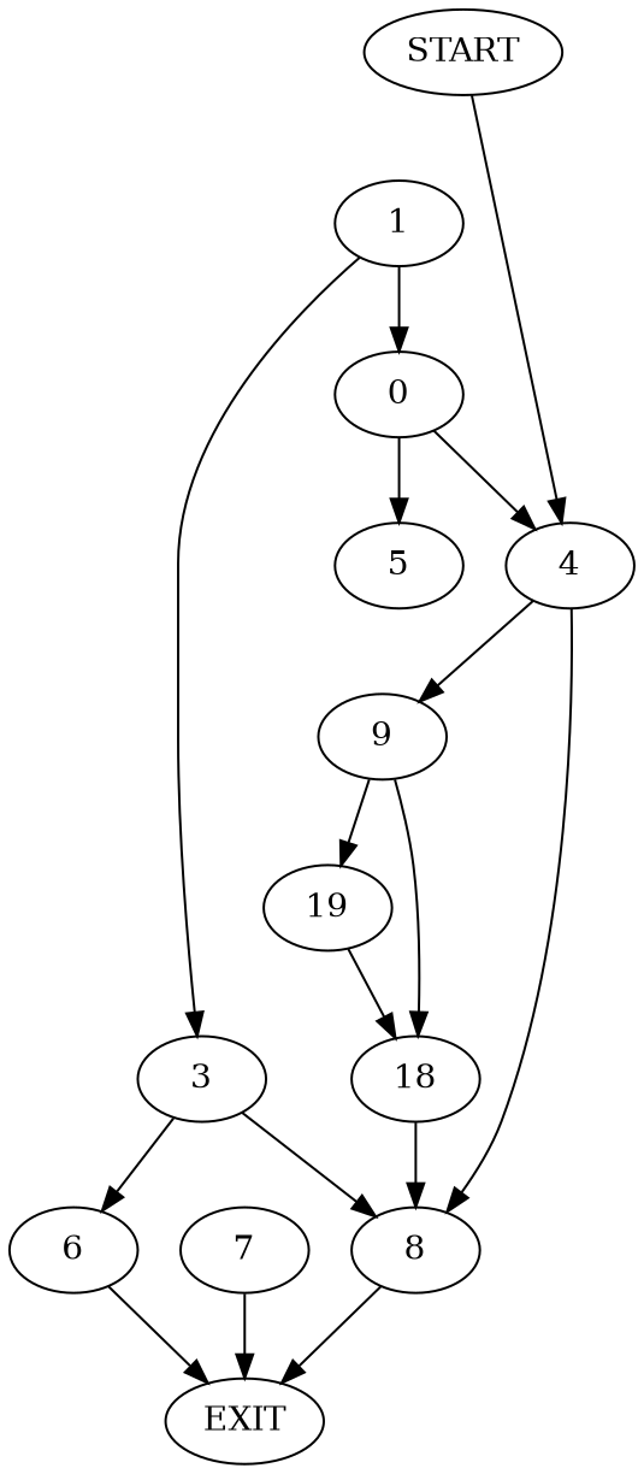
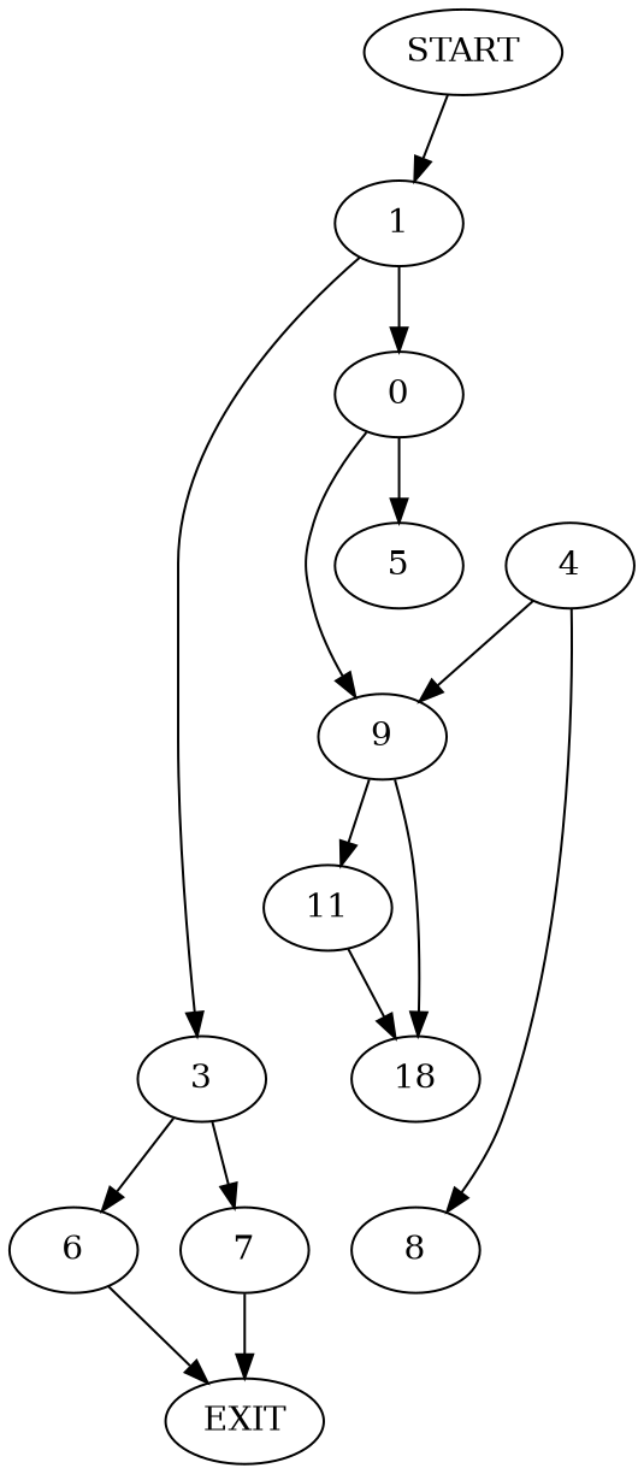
  digraph {
    n1 [label=START]
    1
    n3 [label=0]
    3
    n5 [label=EXIT]
    4
    5
    6
    7
    8
    9
    n12 [label=18]
-   11 [label=19]
-   n1 -> 4
+   11
+   n1 -> 1
    1 -> n3
    1 -> 3
-   n3 -> 4
+   n3 -> 9
    n3 -> 5
    3 -> 6
-   3 -> 8
+   3 -> 7
    4 -> 8
    4 -> 9
    6 -> n5
    7 -> n5
-   8 -> n5
    9 -> n12
    9 -> 11
-   n12 -> 8
    11 -> n12
  }
